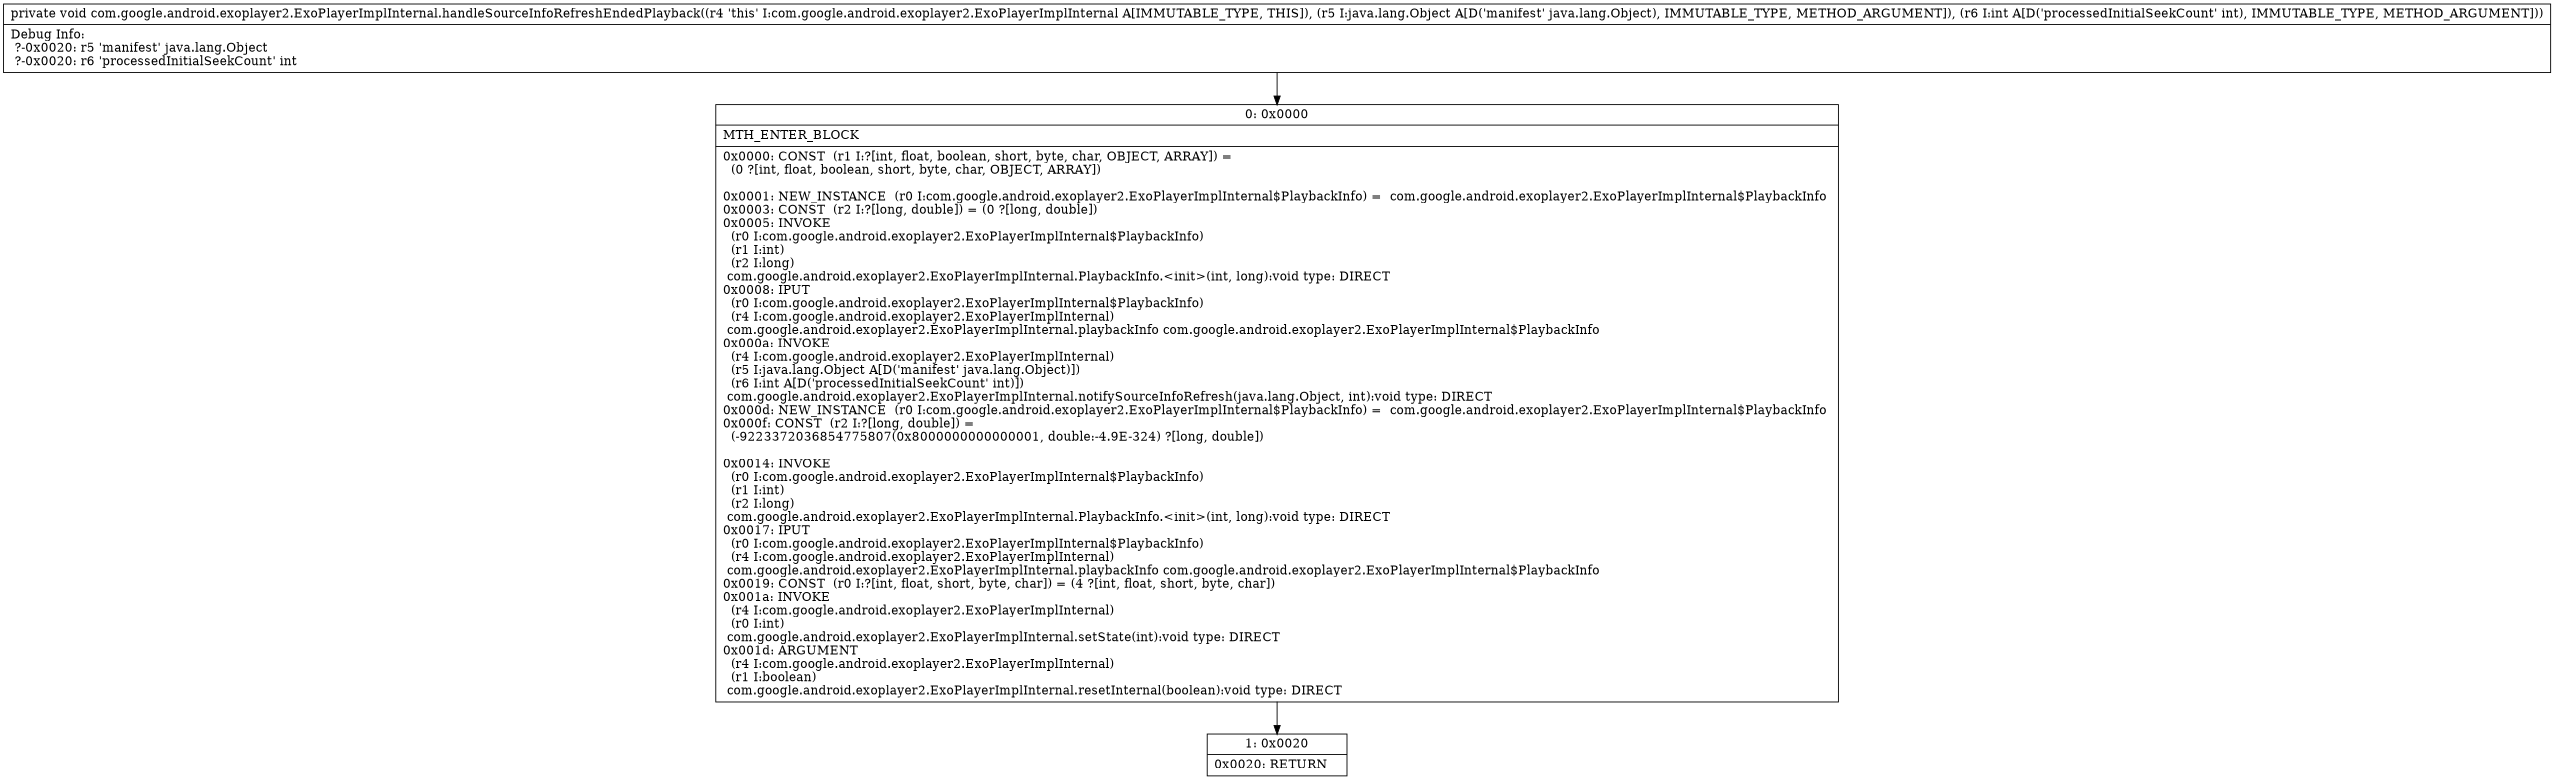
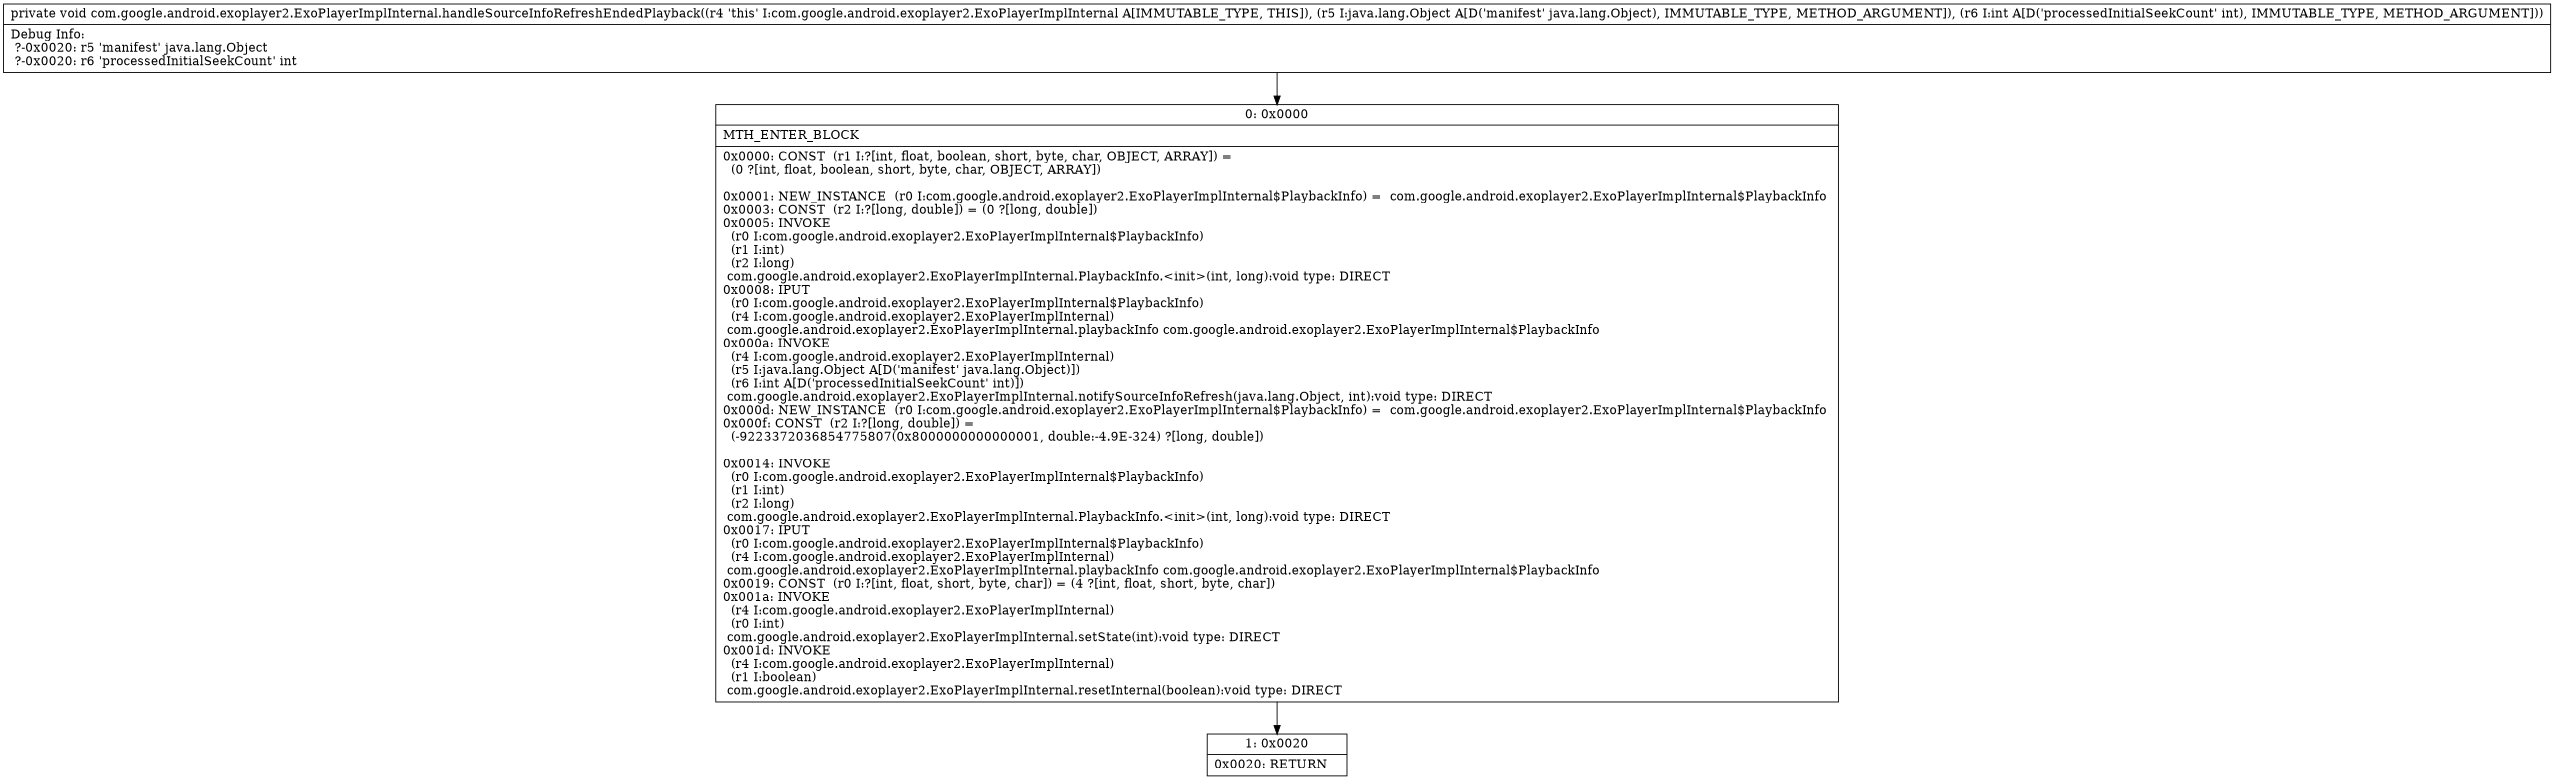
  digraph {
    node [shape=record]
-   n1 [label="{0\:\ 0x0000|MTH_ENTER_BLOCK\l|0x0000: CONST  (r1 I:?[int, float, boolean, short, byte, char, OBJECT, ARRAY]) = \l  (0 ?[int, float, boolean, short, byte, char, OBJECT, ARRAY])\l \l0x0001: NEW_INSTANCE  (r0 I:com.google.android.exoplayer2.ExoPlayerImplInternal$PlaybackInfo) =  com.google.android.exoplayer2.ExoPlayerImplInternal$PlaybackInfo \l0x0003: CONST  (r2 I:?[long, double]) = (0 ?[long, double]) \l0x0005: INVOKE  \l  (r0 I:com.google.android.exoplayer2.ExoPlayerImplInternal$PlaybackInfo)\l  (r1 I:int)\l  (r2 I:long)\l com.google.android.exoplayer2.ExoPlayerImplInternal.PlaybackInfo.\<init\>(int, long):void type: DIRECT \l0x0008: IPUT  \l  (r0 I:com.google.android.exoplayer2.ExoPlayerImplInternal$PlaybackInfo)\l  (r4 I:com.google.android.exoplayer2.ExoPlayerImplInternal)\l com.google.android.exoplayer2.ExoPlayerImplInternal.playbackInfo com.google.android.exoplayer2.ExoPlayerImplInternal$PlaybackInfo \l0x000a: INVOKE  \l  (r4 I:com.google.android.exoplayer2.ExoPlayerImplInternal)\l  (r5 I:java.lang.Object A[D('manifest' java.lang.Object)])\l  (r6 I:int A[D('processedInitialSeekCount' int)])\l com.google.android.exoplayer2.ExoPlayerImplInternal.notifySourceInfoRefresh(java.lang.Object, int):void type: DIRECT \l0x000d: NEW_INSTANCE  (r0 I:com.google.android.exoplayer2.ExoPlayerImplInternal$PlaybackInfo) =  com.google.android.exoplayer2.ExoPlayerImplInternal$PlaybackInfo \l0x000f: CONST  (r2 I:?[long, double]) = \l  (\-9223372036854775807(0x8000000000000001, double:\-4.9E\-324) ?[long, double])\l \l0x0014: INVOKE  \l  (r0 I:com.google.android.exoplayer2.ExoPlayerImplInternal$PlaybackInfo)\l  (r1 I:int)\l  (r2 I:long)\l com.google.android.exoplayer2.ExoPlayerImplInternal.PlaybackInfo.\<init\>(int, long):void type: DIRECT \l0x0017: IPUT  \l  (r0 I:com.google.android.exoplayer2.ExoPlayerImplInternal$PlaybackInfo)\l  (r4 I:com.google.android.exoplayer2.ExoPlayerImplInternal)\l com.google.android.exoplayer2.ExoPlayerImplInternal.playbackInfo com.google.android.exoplayer2.ExoPlayerImplInternal$PlaybackInfo \l0x0019: CONST  (r0 I:?[int, float, short, byte, char]) = (4 ?[int, float, short, byte, char]) \l0x001a: INVOKE  \l  (r4 I:com.google.android.exoplayer2.ExoPlayerImplInternal)\l  (r0 I:int)\l com.google.android.exoplayer2.ExoPlayerImplInternal.setState(int):void type: DIRECT \l0x001d: ARGUMENT  \l  (r4 I:com.google.android.exoplayer2.ExoPlayerImplInternal)\l  (r1 I:boolean)\l com.google.android.exoplayer2.ExoPlayerImplInternal.resetInternal(boolean):void type: DIRECT \l}"]
+   n1 [label="{0\:\ 0x0000|MTH_ENTER_BLOCK\l|0x0000: CONST  (r1 I:?[int, float, boolean, short, byte, char, OBJECT, ARRAY]) = \l  (0 ?[int, float, boolean, short, byte, char, OBJECT, ARRAY])\l \l0x0001: NEW_INSTANCE  (r0 I:com.google.android.exoplayer2.ExoPlayerImplInternal$PlaybackInfo) =  com.google.android.exoplayer2.ExoPlayerImplInternal$PlaybackInfo \l0x0003: CONST  (r2 I:?[long, double]) = (0 ?[long, double]) \l0x0005: INVOKE  \l  (r0 I:com.google.android.exoplayer2.ExoPlayerImplInternal$PlaybackInfo)\l  (r1 I:int)\l  (r2 I:long)\l com.google.android.exoplayer2.ExoPlayerImplInternal.PlaybackInfo.\<init\>(int, long):void type: DIRECT \l0x0008: IPUT  \l  (r0 I:com.google.android.exoplayer2.ExoPlayerImplInternal$PlaybackInfo)\l  (r4 I:com.google.android.exoplayer2.ExoPlayerImplInternal)\l com.google.android.exoplayer2.ExoPlayerImplInternal.playbackInfo com.google.android.exoplayer2.ExoPlayerImplInternal$PlaybackInfo \l0x000a: INVOKE  \l  (r4 I:com.google.android.exoplayer2.ExoPlayerImplInternal)\l  (r5 I:java.lang.Object A[D('manifest' java.lang.Object)])\l  (r6 I:int A[D('processedInitialSeekCount' int)])\l com.google.android.exoplayer2.ExoPlayerImplInternal.notifySourceInfoRefresh(java.lang.Object, int):void type: DIRECT \l0x000d: NEW_INSTANCE  (r0 I:com.google.android.exoplayer2.ExoPlayerImplInternal$PlaybackInfo) =  com.google.android.exoplayer2.ExoPlayerImplInternal$PlaybackInfo \l0x000f: CONST  (r2 I:?[long, double]) = \l  (\-9223372036854775807(0x8000000000000001, double:\-4.9E\-324) ?[long, double])\l \l0x0014: INVOKE  \l  (r0 I:com.google.android.exoplayer2.ExoPlayerImplInternal$PlaybackInfo)\l  (r1 I:int)\l  (r2 I:long)\l com.google.android.exoplayer2.ExoPlayerImplInternal.PlaybackInfo.\<init\>(int, long):void type: DIRECT \l0x0017: IPUT  \l  (r0 I:com.google.android.exoplayer2.ExoPlayerImplInternal$PlaybackInfo)\l  (r4 I:com.google.android.exoplayer2.ExoPlayerImplInternal)\l com.google.android.exoplayer2.ExoPlayerImplInternal.playbackInfo com.google.android.exoplayer2.ExoPlayerImplInternal$PlaybackInfo \l0x0019: CONST  (r0 I:?[int, float, short, byte, char]) = (4 ?[int, float, short, byte, char]) \l0x001a: INVOKE  \l  (r4 I:com.google.android.exoplayer2.ExoPlayerImplInternal)\l  (r0 I:int)\l com.google.android.exoplayer2.ExoPlayerImplInternal.setState(int):void type: DIRECT \l0x001d: INVOKE  \l  (r4 I:com.google.android.exoplayer2.ExoPlayerImplInternal)\l  (r1 I:boolean)\l com.google.android.exoplayer2.ExoPlayerImplInternal.resetInternal(boolean):void type: DIRECT \l}"]
    n2 [label="{1\:\ 0x0020|0x0020: RETURN   \l}"]
    n3 [label="{private void com.google.android.exoplayer2.ExoPlayerImplInternal.handleSourceInfoRefreshEndedPlayback((r4 'this' I:com.google.android.exoplayer2.ExoPlayerImplInternal A[IMMUTABLE_TYPE, THIS]), (r5 I:java.lang.Object A[D('manifest' java.lang.Object), IMMUTABLE_TYPE, METHOD_ARGUMENT]), (r6 I:int A[D('processedInitialSeekCount' int), IMMUTABLE_TYPE, METHOD_ARGUMENT]))  | Debug Info:\l  ?\-0x0020: r5 'manifest' java.lang.Object\l  ?\-0x0020: r6 'processedInitialSeekCount' int\l}"]
    n1 -> n2
    n3 -> n1
  }
